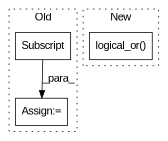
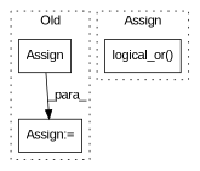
  digraph {
    fontname="Liberation Sans"
    node [shape=box fontname="Liberation Sans"]
-   n1 [a=63 l="24,0" label=Subscript s="7260,0"]
+   n1 [a=63 l="24,0" label=Assign s="7260,0"]
    n2 [a=68 l=3 label="Assign:=" s=7257]
    n3 [a=75 l="14,1" label="logical_or()" s="7772,7848"]
    subgraph cluster_1 {
      label=Old
      style=dotted
      n1
      n2
    }
    subgraph cluster_2 {
-     label=New
+     label=Assign
      style=dotted
      n3
    }
    n1 -> n2 [label=_para_ fontname="Liberation Sans"]
  }
